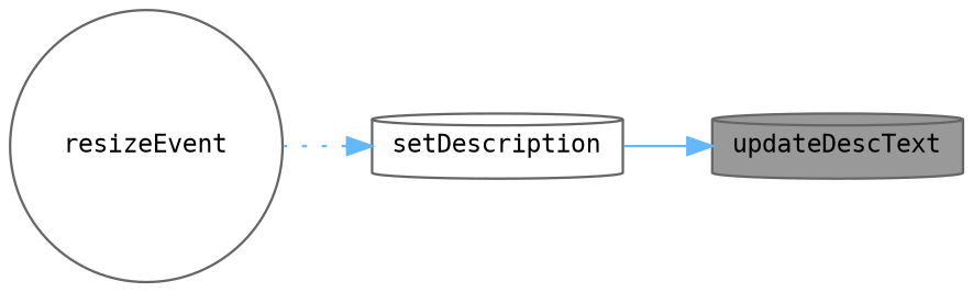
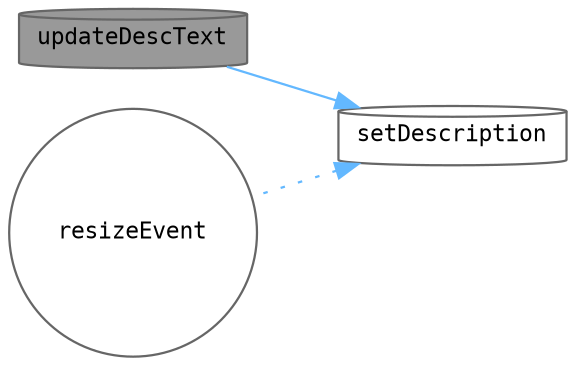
  digraph {
    fontname="DejaVu Sans Mono"
    rankdir=RL
    node [color=grey40 fillcolor=white fontname="DejaVu Sans Mono" fontsize=10 shape=cylinder style=filled]
    edge [color=steelblue1 dir=back fontname="DejaVu Sans Mono" fontsize=10 labelfontname=Helvetica labelfontsize=10]
    n1 [color=gray40 fillcolor=grey60 fontcolor=black height=0.2 label=updateDescText width=0.4]
    n2 [height=0.2 label=setDescription width=0.4]
    n3 [height=0.2 label=resizeEvent shape=circle width=0.4]
-   n1 -> n2 [style=solid]
+   n2 -> n1 [style=solid]
    n2 -> n3 [style=dotted]
  }
